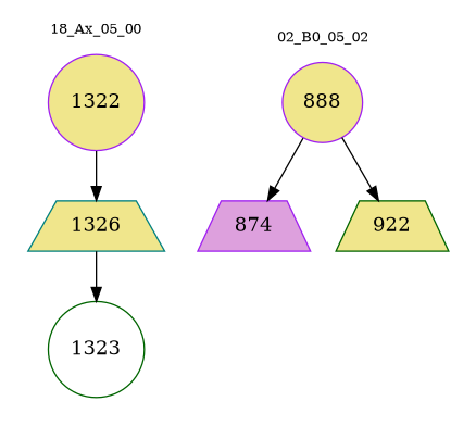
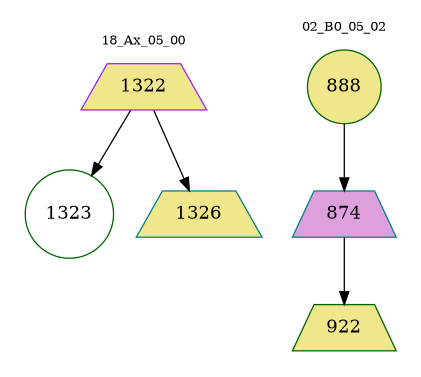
  digraph {
    node [color=purple fillcolor=khaki shape=circle style=filled]
    edge [color=black]
-   n1 [label=1322]
+   n1 [label=1322 shape=trapezium]
    n2 [color=darkgreen fillcolor=white label=1323]
    n3 [color=teal label=1326 shape=trapezium]
-   n4 [label=888]
-   n5 [fillcolor=plum label=874 shape=trapezium]
+   n4 [color=darkgreen label=888]
+   n5 [color=teal fillcolor=plum label=874 shape=trapezium]
    n6 [color=darkgreen label=922 shape=trapezium]
    subgraph cluster_1 {
      color=white
      fontsize=10
      label="18_Ax_05_00"
      n1
      n2
      n3
    }
    subgraph cluster_2 {
      color=white
      fontsize=10
      label="02_B0_05_02"
      n4
      n5
      n6
    }
-   n3 -> n2
+   n1 -> n2
    n1 -> n3
    n4 -> n5
-   n4 -> n6
+   n5 -> n6
  }
